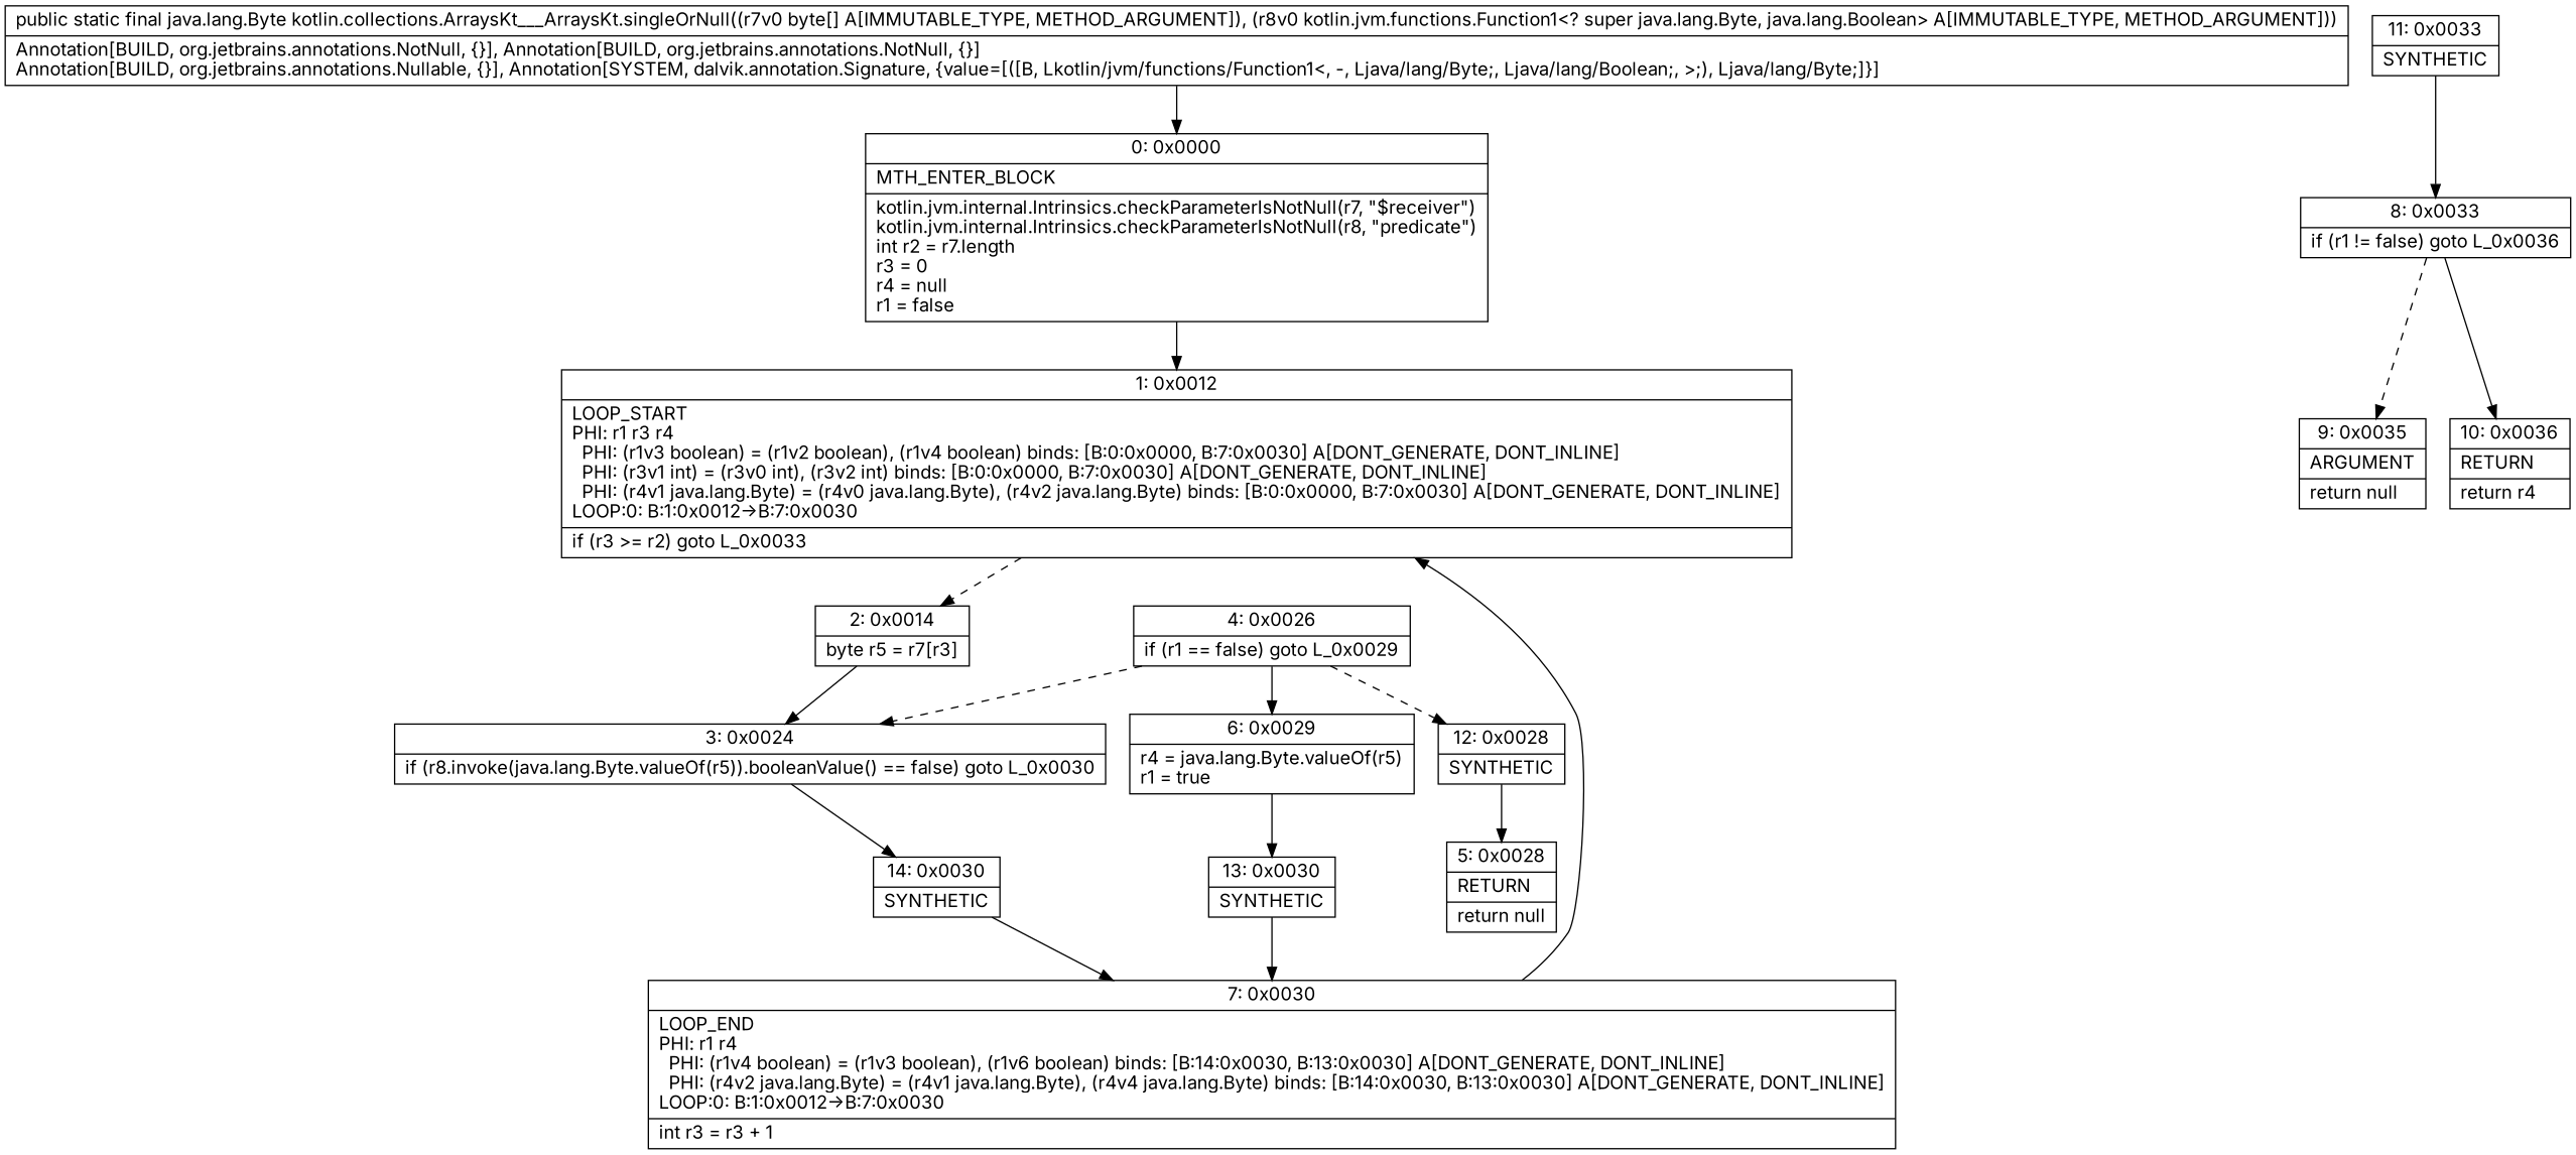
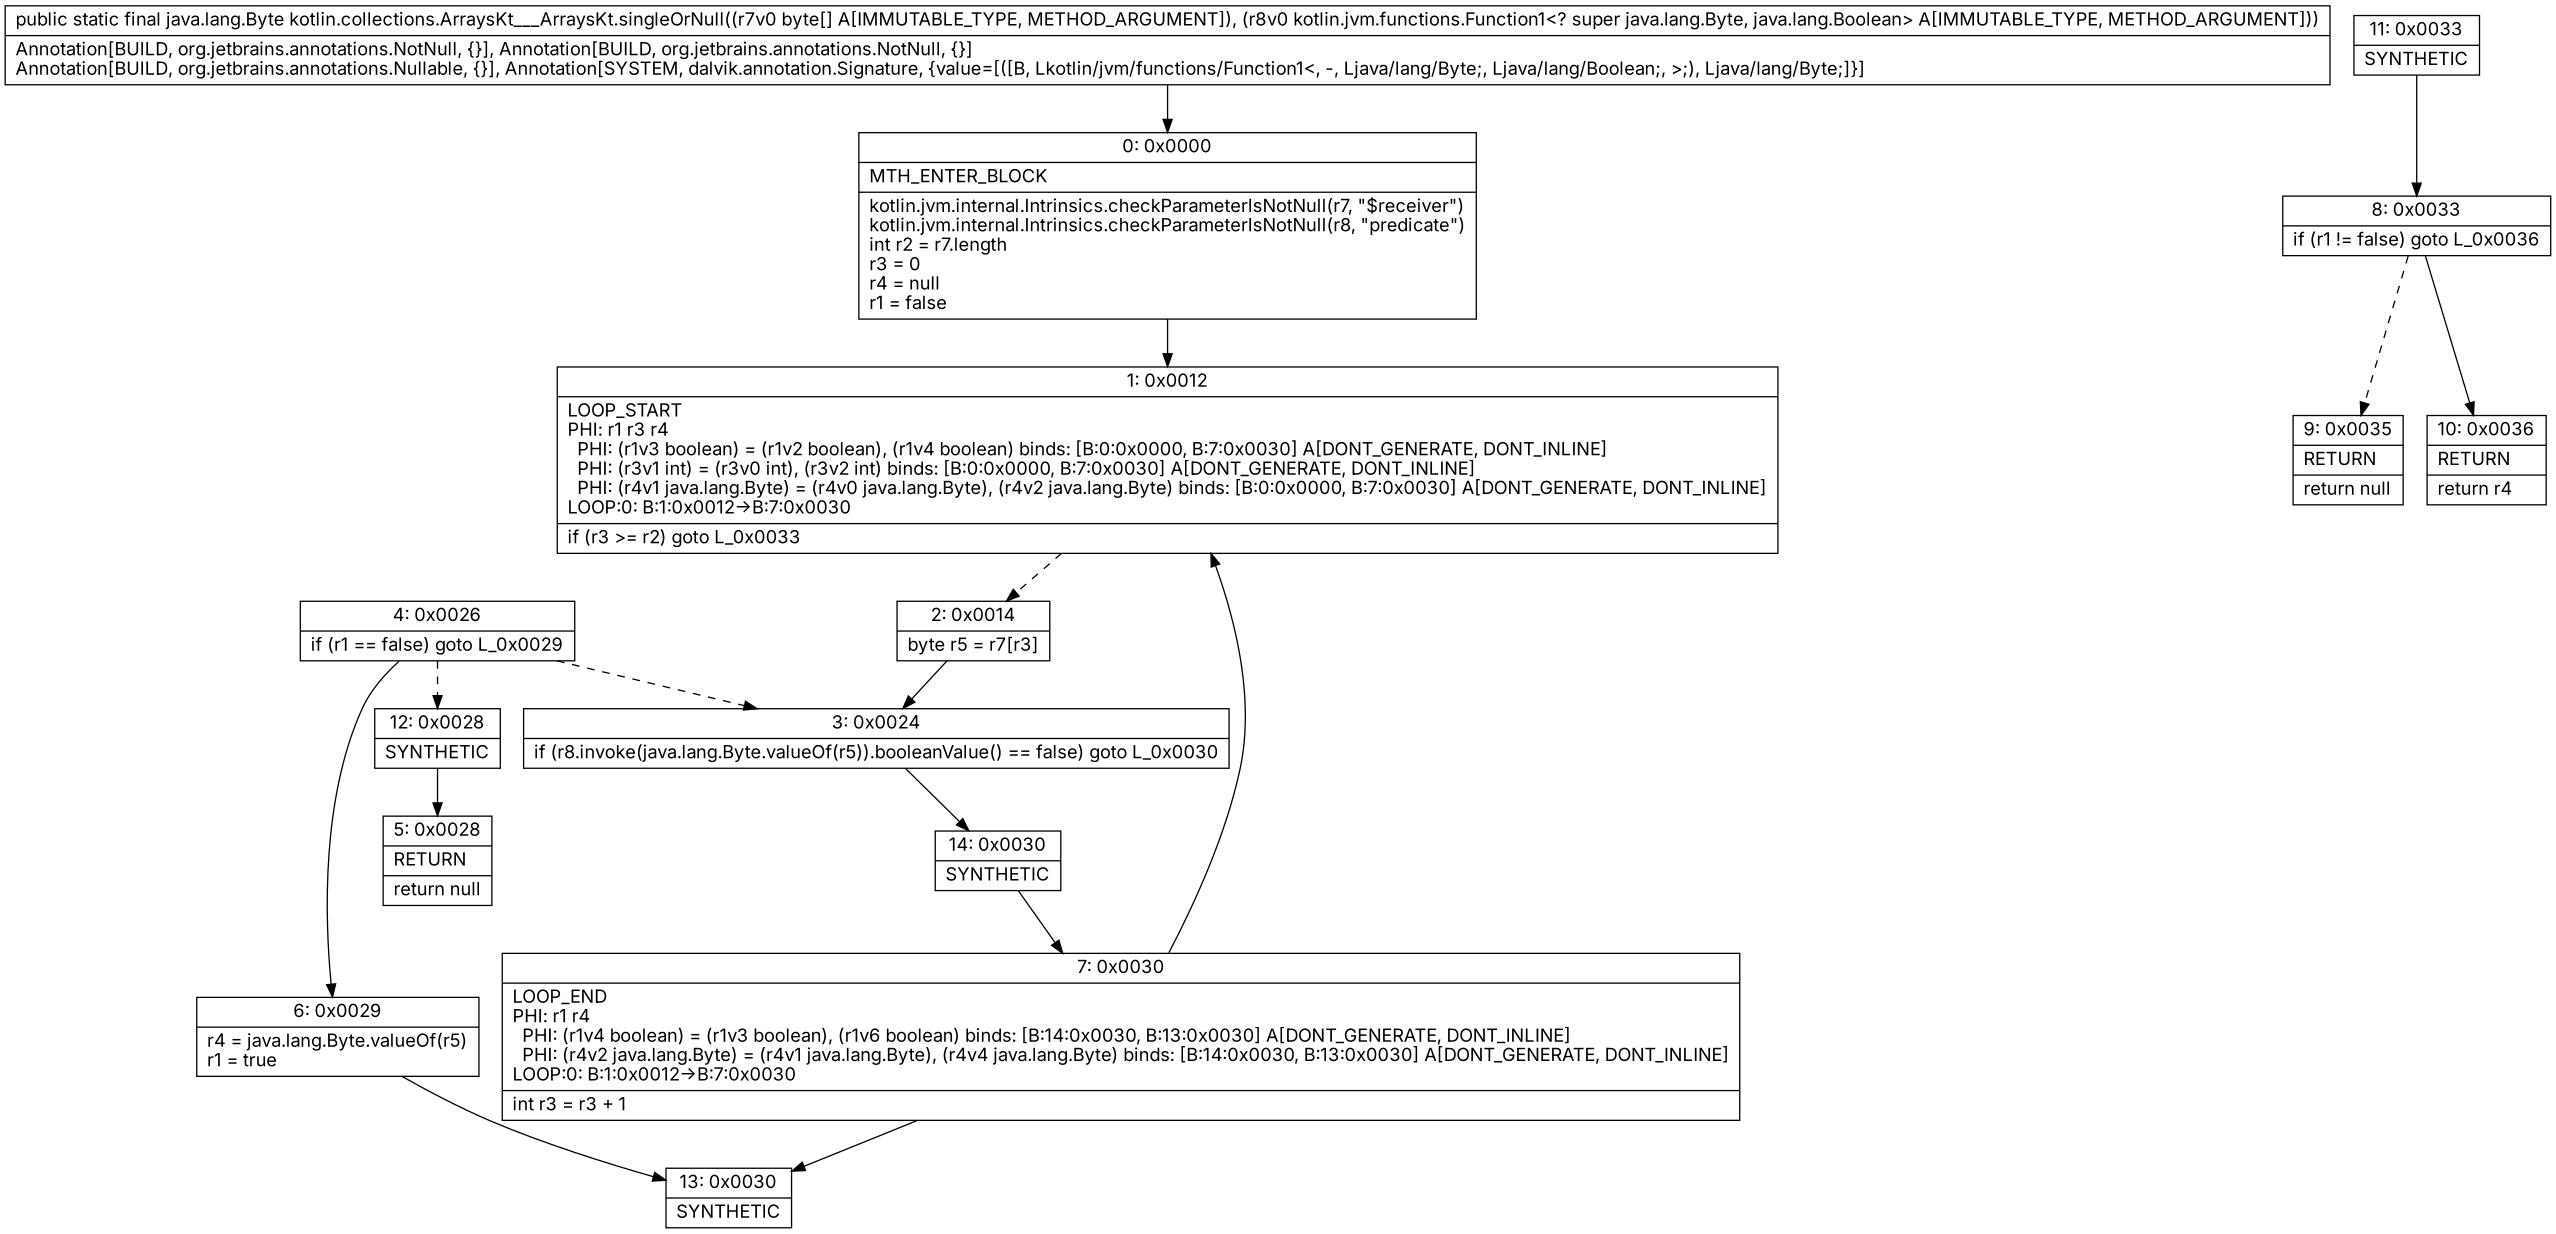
  digraph {
    fontname=Inter
    node [fontname=Inter shape=record]
    edge [fontname=Inter]
    n1 [label="{0\:\ 0x0000|MTH_ENTER_BLOCK\l|kotlin.jvm.internal.Intrinsics.checkParameterIsNotNull(r7, \"$receiver\")\lkotlin.jvm.internal.Intrinsics.checkParameterIsNotNull(r8, \"predicate\")\lint r2 = r7.length\lr3 = 0\lr4 = null\lr1 = false\l}"]
    n2 [label="{1\:\ 0x0012|LOOP_START\lPHI: r1 r3 r4 \l  PHI: (r1v3 boolean) = (r1v2 boolean), (r1v4 boolean) binds: [B:0:0x0000, B:7:0x0030] A[DONT_GENERATE, DONT_INLINE]\l  PHI: (r3v1 int) = (r3v0 int), (r3v2 int) binds: [B:0:0x0000, B:7:0x0030] A[DONT_GENERATE, DONT_INLINE]\l  PHI: (r4v1 java.lang.Byte) = (r4v0 java.lang.Byte), (r4v2 java.lang.Byte) binds: [B:0:0x0000, B:7:0x0030] A[DONT_GENERATE, DONT_INLINE]\lLOOP:0: B:1:0x0012\-\>B:7:0x0030\l|if (r3 \>= r2) goto L_0x0033\l}"]
    n3 [label="{2\:\ 0x0014|byte r5 = r7[r3]\l}"]
    n4 [label="{3\:\ 0x0024|if (r8.invoke(java.lang.Byte.valueOf(r5)).booleanValue() == false) goto L_0x0030\l}"]
    n5 [label="{11\:\ 0x0033|SYNTHETIC\l}"]
    n6 [label="{8\:\ 0x0033|if (r1 != false) goto L_0x0036\l}"]
    n7 [label="{14\:\ 0x0030|SYNTHETIC\l}"]
    n8 [label="{4\:\ 0x0026|if (r1 == false) goto L_0x0029\l}"]
    n9 [label="{6\:\ 0x0029|r4 = java.lang.Byte.valueOf(r5)\lr1 = true\l}"]
    n10 [label="{12\:\ 0x0028|SYNTHETIC\l}"]
    n11 [label="{7\:\ 0x0030|LOOP_END\lPHI: r1 r4 \l  PHI: (r1v4 boolean) = (r1v3 boolean), (r1v6 boolean) binds: [B:14:0x0030, B:13:0x0030] A[DONT_GENERATE, DONT_INLINE]\l  PHI: (r4v2 java.lang.Byte) = (r4v1 java.lang.Byte), (r4v4 java.lang.Byte) binds: [B:14:0x0030, B:13:0x0030] A[DONT_GENERATE, DONT_INLINE]\lLOOP:0: B:1:0x0012\-\>B:7:0x0030\l|int r3 = r3 + 1\l}"]
    n12 [label="{13\:\ 0x0030|SYNTHETIC\l}"]
    n13 [label="{5\:\ 0x0028|RETURN\l|return null\l}"]
-   n14 [label="{9\:\ 0x0035|ARGUMENT\l|return null\l}"]
+   n14 [label="{9\:\ 0x0035|RETURN\l|return null\l}"]
    n15 [label="{10\:\ 0x0036|RETURN\l|return r4\l}"]
    n16 [label="{public static final java.lang.Byte kotlin.collections.ArraysKt___ArraysKt.singleOrNull((r7v0 byte[] A[IMMUTABLE_TYPE, METHOD_ARGUMENT]), (r8v0 kotlin.jvm.functions.Function1\<? super java.lang.Byte, java.lang.Boolean\> A[IMMUTABLE_TYPE, METHOD_ARGUMENT]))  | Annotation[BUILD, org.jetbrains.annotations.NotNull, \{\}], Annotation[BUILD, org.jetbrains.annotations.NotNull, \{\}]\lAnnotation[BUILD, org.jetbrains.annotations.Nullable, \{\}], Annotation[SYSTEM, dalvik.annotation.Signature, \{value=[([B, Lkotlin\/jvm\/functions\/Function1\<, \-, Ljava\/lang\/Byte;, Ljava\/lang\/Boolean;, \>;), Ljava\/lang\/Byte;]\}]\l}"]
    n1 -> n2
    n2 -> n3 [style=dashed]
    n3 -> n4
    n4 -> n7
    n5 -> n6
    n6 -> n14 [style=dashed]
    n6 -> n15
    n7 -> n11
    n8 -> n4 [style=dashed]
    n8 -> n9
    n8 -> n10 [style=dashed]
    n9 -> n12
    n10 -> n13
    n11 -> n2
-   n12 -> n11
+   n11 -> n12
    n16 -> n1
  }
